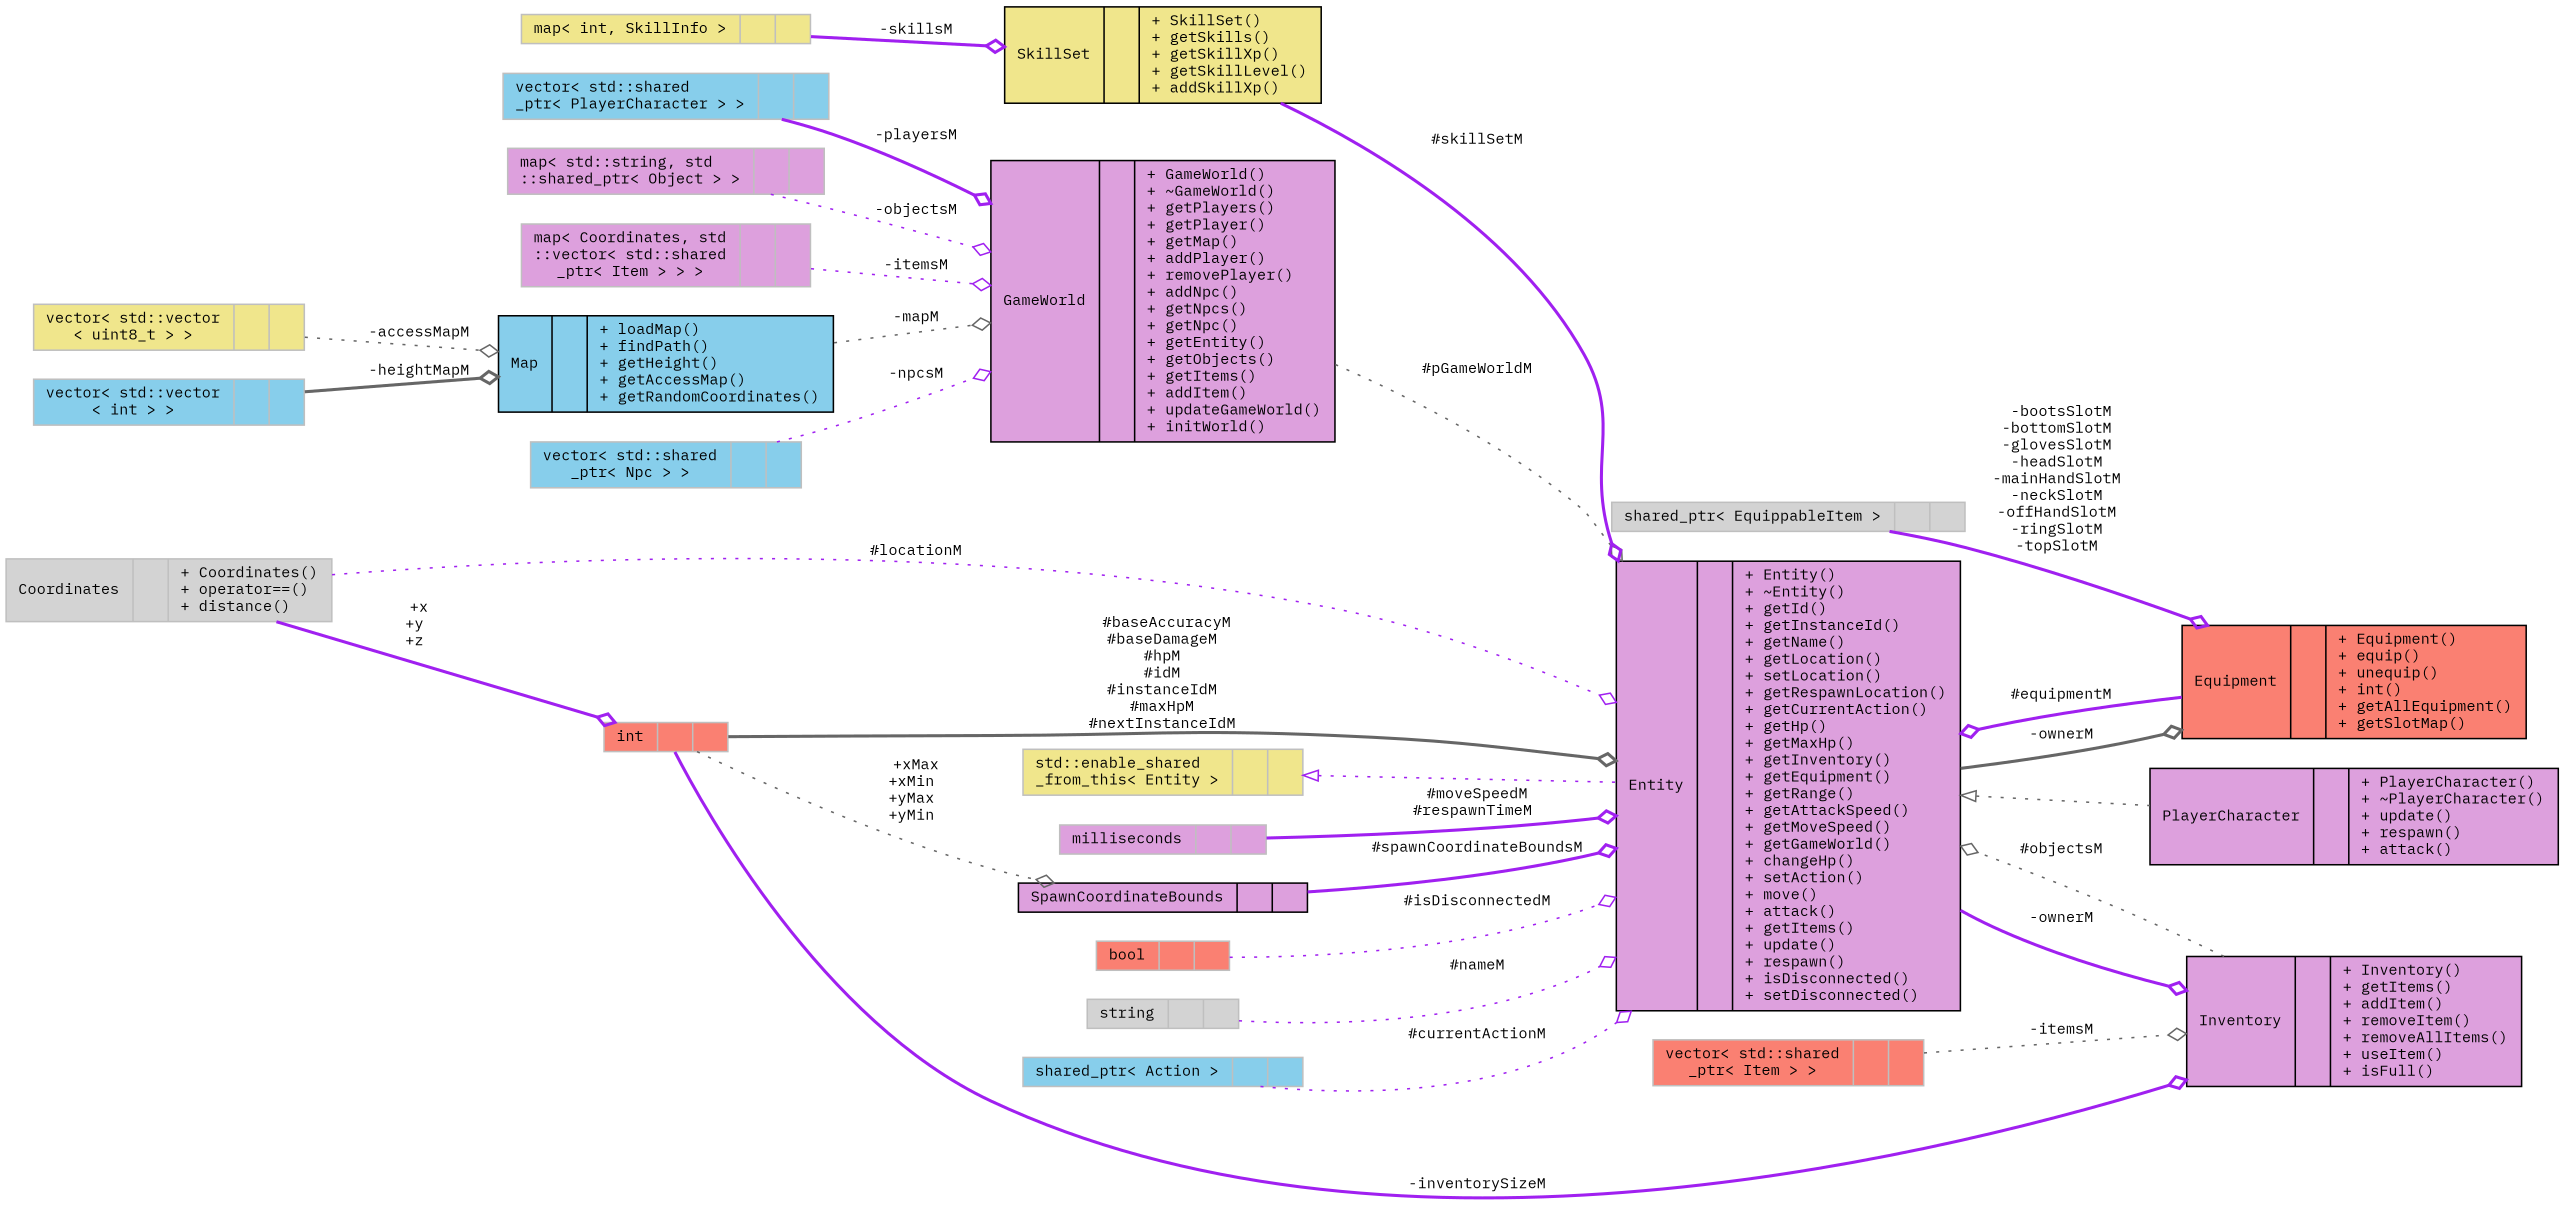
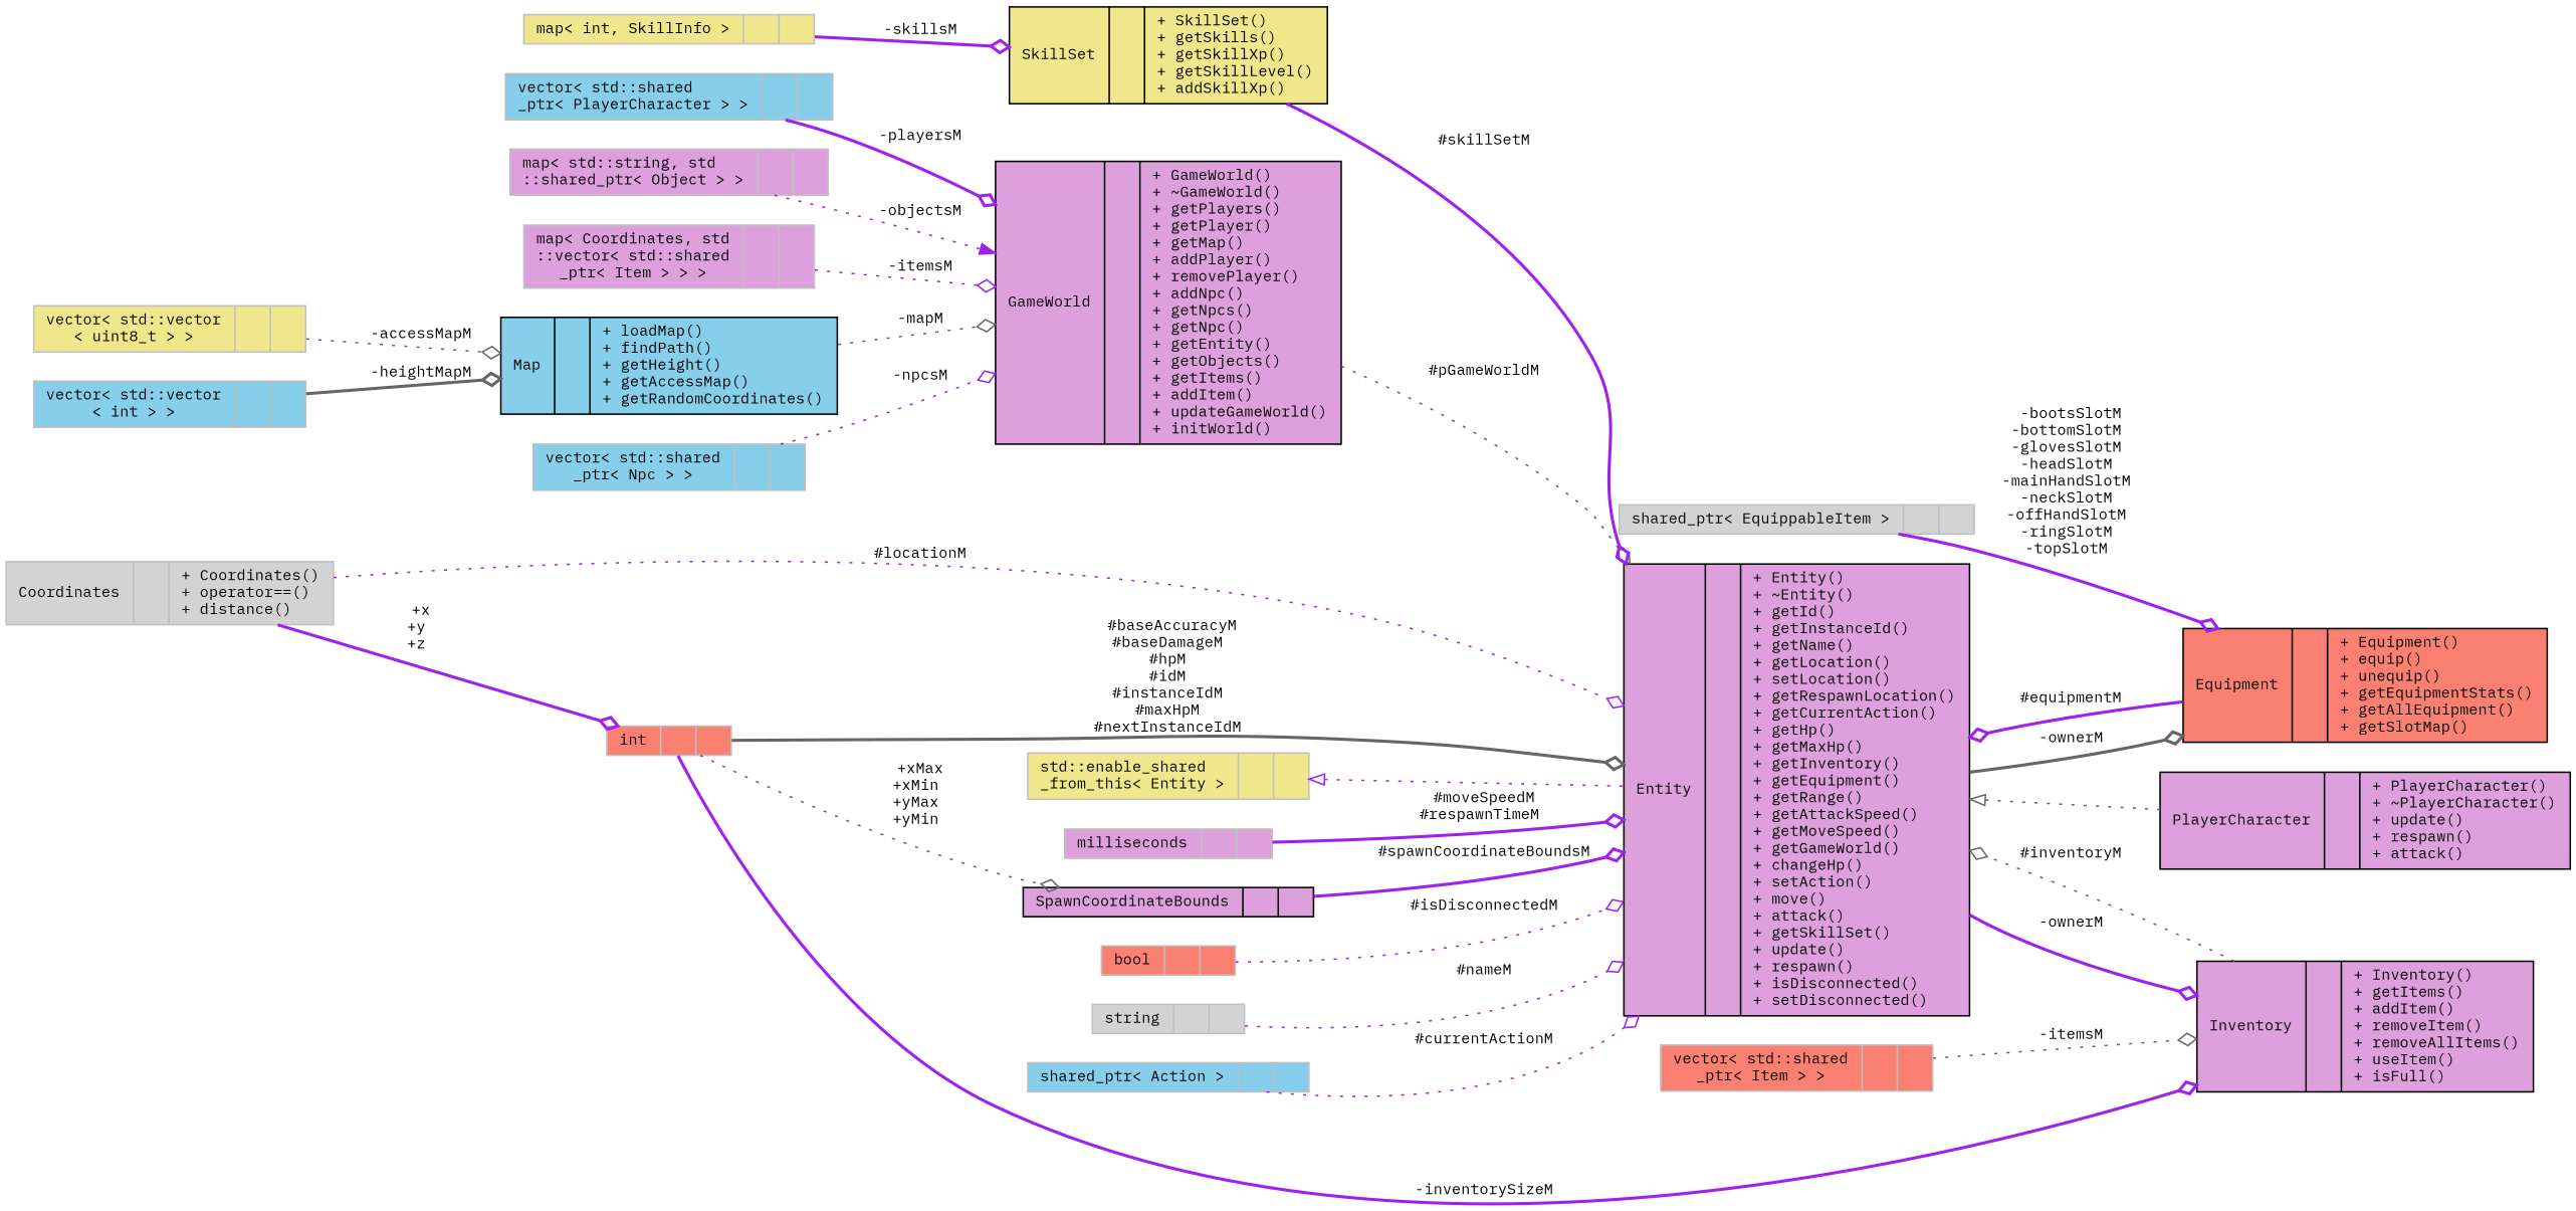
  digraph {
    fontname="IBM Plex Mono"
    rankdir=LR
    node [color=grey75 fillcolor=plum fontname="IBM Plex Mono" fontsize=10 shape=record style=filled]
    edge [color=purple fontname="IBM Plex Mono" fontsize=10 labelfontname=Helvetica labelfontsize=10 style=dotted arrowhead=odiamond]
    n1 [color=black fontcolor=black height=0.2 label="{PlayerCharacter\n||+ PlayerCharacter()\l+ ~PlayerCharacter()\l+ update()\l+ respawn()\l+ attack()\l}" width=0.4]
-   n2 [color=black height=0.2 label="{Entity\n||+ Entity()\l+ ~Entity()\l+ getId()\l+ getInstanceId()\l+ getName()\l+ getLocation()\l+ setLocation()\l+ getRespawnLocation()\l+ getCurrentAction()\l+ getHp()\l+ getMaxHp()\l+ getInventory()\l+ getEquipment()\l+ getRange()\l+ getAttackSpeed()\l+ getMoveSpeed()\l+ getGameWorld()\l+ changeHp()\l+ setAction()\l+ move()\l+ attack()\l+ getItems()\l+ update()\l+ respawn()\l+ isDisconnected()\l+ setDisconnected()\l}" width=0.4]
+   n2 [color=black height=0.2 label="{Entity\n||+ Entity()\l+ ~Entity()\l+ getId()\l+ getInstanceId()\l+ getName()\l+ getLocation()\l+ setLocation()\l+ getRespawnLocation()\l+ getCurrentAction()\l+ getHp()\l+ getMaxHp()\l+ getInventory()\l+ getEquipment()\l+ getRange()\l+ getAttackSpeed()\l+ getMoveSpeed()\l+ getGameWorld()\l+ changeHp()\l+ setAction()\l+ move()\l+ attack()\l+ getSkillSet()\l+ update()\l+ respawn()\l+ isDisconnected()\l+ setDisconnected()\l}" width=0.4]
    n3 [color=black height=0.2 label="{Inventory\n||+ Inventory()\l+ getItems()\l+ addItem()\l+ removeItem()\l+ removeAllItems()\l+ useItem()\l+ isFull()\l}" width=0.4]
-   n4 [color=black fillcolor=salmon height=0.2 label="{Equipment\n||+ Equipment()\l+ equip()\l+ unequip()\l+ int()\l+ getAllEquipment()\l+ getSlotMap()\l}" width=0.4]
+   n4 [color=black fillcolor=salmon height=0.2 label="{Equipment\n||+ Equipment()\l+ equip()\l+ unequip()\l+ getEquipmentStats()\l+ getAllEquipment()\l+ getSlotMap()\l}" width=0.4]
    n5 [fillcolor=khaki height=0.2 label="{std::enable_shared\l_from_this\< Entity \>\n||}" width=0.4]
    n6 [height=0.2 label="{milliseconds\n||}" width=0.4]
    n7 [color=black height=0.2 label="{GameWorld\n||+ GameWorld()\l+ ~GameWorld()\l+ getPlayers()\l+ getPlayer()\l+ getMap()\l+ addPlayer()\l+ removePlayer()\l+ addNpc()\l+ getNpcs()\l+ getNpc()\l+ getEntity()\l+ getObjects()\l+ getItems()\l+ addItem()\l+ updateGameWorld()\l+ initWorld()\l}" width=0.4]
    n8 [height=0.2 label="{map\< Coordinates, std\l::vector\< std::shared\l_ptr\< Item \> \> \>\n||}" width=0.4]
    n9 [color=black fillcolor=skyblue height=0.2 label="{Map\n||+ loadMap()\l+ findPath()\l+ getHeight()\l+ getAccessMap()\l+ getRandomCoordinates()\l}" width=0.4]
    n10 [fillcolor=khaki height=0.2 label="{vector\< std::vector\l\< uint8_t \> \>\n||}" width=0.4]
    n11 [fillcolor=skyblue height=0.2 label="{vector\< std::vector\l\< int \> \>\n||}" width=0.4]
    n12 [fillcolor=skyblue height=0.2 label="{vector\< std::shared\l_ptr\< Npc \> \>\n||}" width=0.4]
    n13 [fillcolor=skyblue height=0.2 label="{vector\< std::shared\l_ptr\< PlayerCharacter \> \>\n||}" width=0.4]
    n14 [height=0.2 label="{map\< std::string, std\l::shared_ptr\< Object \> \>\n||}" width=0.4]
    n15 [fillcolor=salmon height=0.2 label="{int\n||}" width=0.4]
    n16 [color=black height=0.2 label="{SpawnCoordinateBounds\n||}" width=0.4]
    n17 [fillcolor=lightgrey height=0.2 label="{Coordinates\n||+ Coordinates()\l+ operator==()\l+ distance()\l}" width=0.4]
    n18 [fillcolor=salmon height=0.2 label="{vector\< std::shared\l_ptr\< Item \> \>\n||}" width=0.4]
    n19 [fillcolor=salmon height=0.2 label="{bool\n||}" width=0.4]
    n20 [fillcolor=lightgrey height=0.2 label="{string\n||}" width=0.4]
    n21 [fillcolor=lightgrey height=0.2 label="{shared_ptr\< EquippableItem \>\n||}" width=0.4]
    n22 [fillcolor=skyblue height=0.2 label="{shared_ptr\< Action \>\n||}" width=0.4]
    n23 [color=black fillcolor=khaki height=0.2 label="{SkillSet\n||+ SkillSet()\l+ getSkills()\l+ getSkillXp()\l+ getSkillLevel()\l+ addSkillXp()\l}" width=0.4]
    n24 [fillcolor=khaki height=0.2 label="{map\< int, SkillInfo \>\n||}" width=0.4]
    n2 -> n1 [arrowtail=onormal color=gray40 dir=back arrowhead=""]
    n2 -> n3 [label=" -ownerM" style=bold]
    n2 -> n4 [color=gray40 label=" -ownerM" style=bold]
-   n3 -> n2 [color=gray40 label=" #objectsM"]
+   n3 -> n2 [color=gray40 label=" #inventoryM"]
    n4 -> n2 [label=" #equipmentM" style=bold]
    n5 -> n2 [arrowtail=onormal dir=back arrowhead=""]
    n6 -> n2 [label=" #moveSpeedM\n#respawnTimeM" style=bold]
    n7 -> n2 [color=gray40 label=" #pGameWorldM"]
    n8 -> n7 [label=" -itemsM"]
    n9 -> n7 [color=gray40 label=" -mapM"]
    n10 -> n9 [color=gray40 label=" -accessMapM"]
    n11 -> n9 [color=gray40 label=" -heightMapM" style=bold]
    n12 -> n7 [label=" -npcsM"]
    n13 -> n7 [label=" -playersM" style=bold]
-   n14 -> n7 [label=" -objectsM"]
+   n14 -> n7 [arrowhead=normal label=" -objectsM"]
    n15 -> n2 [color=gray40 label=" #baseAccuracyM\n#baseDamageM\n#hpM\n#idM\n#instanceIdM\n#maxHpM\n#nextInstanceIdM" style=bold]
    n15 -> n3 [label=" -inventorySizeM" style=bold]
    n15 -> n16 [color=gray40 label=" +xMax\n+xMin\n+yMax\n+yMin"]
    n16 -> n2 [label=" #spawnCoordinateBoundsM" style=bold]
    n17 -> n2 [label=" #locationM"]
    n17 -> n15 [label=" +x\n+y\n+z" style=bold]
    n18 -> n3 [color=gray40 label=" -itemsM"]
    n19 -> n2 [label=" #isDisconnectedM"]
    n20 -> n2 [label=" #nameM"]
    n21 -> n4 [label=" -bootsSlotM\n-bottomSlotM\n-glovesSlotM\n-headSlotM\n-mainHandSlotM\n-neckSlotM\n-offHandSlotM\n-ringSlotM\n-topSlotM" style=bold]
    n22 -> n2 [label=" #currentActionM"]
    n23 -> n2 [label=" #skillSetM" style=bold]
    n24 -> n23 [label=" -skillsM" style=bold]
  }
